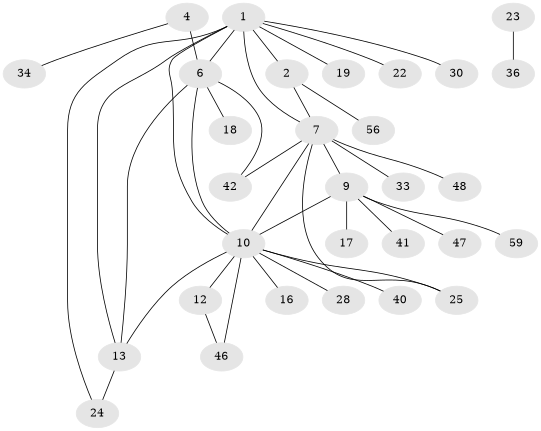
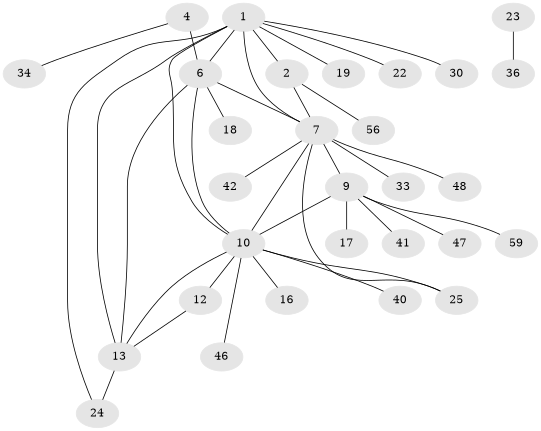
  graph {
    node [color=gray90 style=filled]
    1 [super="+3"]
    2
    6
    7 [super="+37+8"]
    10 [super="+11"]
    13 [super="+15"]
    19
    22 [super="+50+51"]
    24
    30
    56
    18
    9 [super="+35+36"]
    25
    33
    n16 [label=42]
    48
    12 [super="+31"]
    16 [super="+57"]
-   28
    40
    46
    23 [super="+58"]
    n24 [label=36]
    4 [super="+38+5"]
    34
    17
    41
    47
    59
    1 -- 2 [weight=2]
    1 -- 6
    1 -- 7
    1 -- 10 [weight=2]
    1 -- 13 [weight=2]
    1 -- 19
    1 -- 22
    1 -- 24
    1 -- 30
    2 -- 7
    2 -- 56
-   6 -- n16
+   6 -- 7
    6 -- 10
    6 -- 13
    6 -- 18
    7 -- 10
    7 -- 9 [weight=2]
    7 -- 25
    7 -- 33
    7 -- n16
    7 -- 48
    10 -- 13
    10 -- 25
    10 -- 12 [weight=2]
    10 -- 16
-   10 -- 28
    10 -- 40
    10 -- 46
    13 -- 24
    9 -- 10
    9 -- 17
    9 -- 41
    9 -- 47
    9 -- 59
-   12 -- 46
+   12 -- 13
    23 -- n24
    4 -- 6 [weight=2]
    4 -- 34
  }
